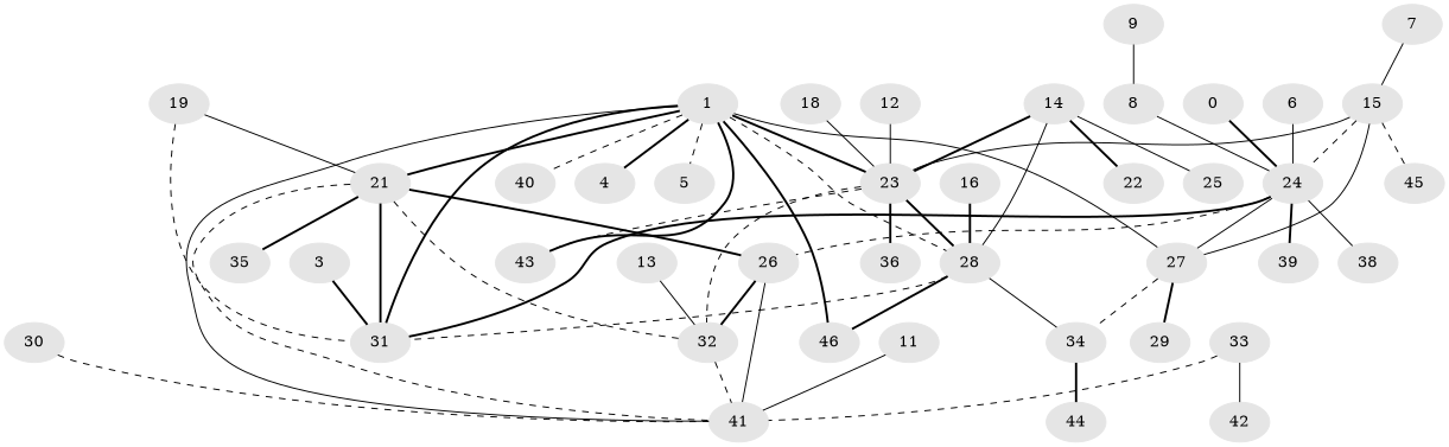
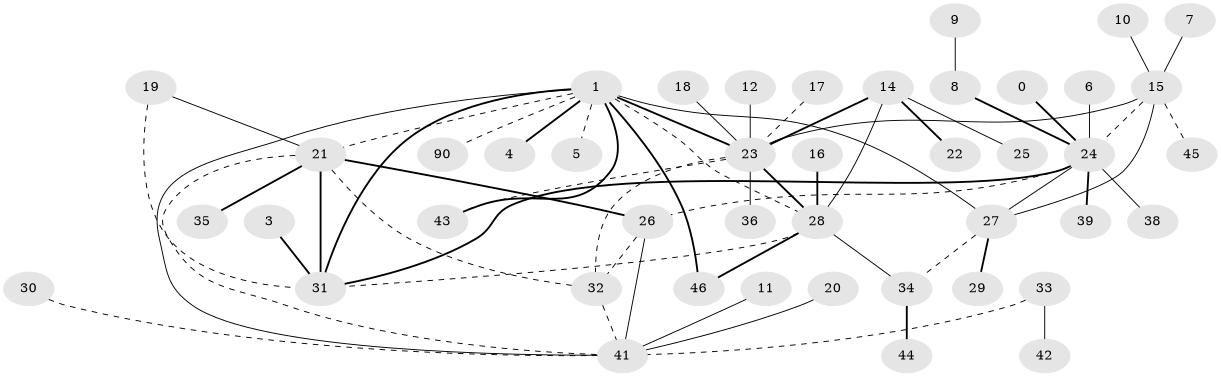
  graph {
    node [color=gray90 style=filled]
    edge [style=bold weight=1.0]
    1
    4
    5
    21
    23
    27
    28
    31
-   40
+   40 [label=90]
    41
    43
    46
    32
    26
    35
    36
    29
    34
    n19 [label=0]
    24
    38
    39
    3
    6
    7
    15
    45
    8
    9
+   10
    11
    12
-   13
    14
    22
    25
    16
+   17
    18
    19
+   20
    44
    30
    33
    42
    1 -- 4
    1 -- 5 [style=dashed]
-   1 -- 21
+   1 -- 21 [style=dashed]
    1 -- 23
    1 -- 27 [style=solid]
    1 -- 28 [style=dashed weight=2.0]
    1 -- 31
    1 -- 40 [style=dashed]
    1 -- 41 [style=solid]
    1 -- 43
    1 -- 46
    21 -- 31 [weight=2.0]
    21 -- 41 [style=dashed]
    21 -- 32 [style=dashed]
    21 -- 26
    21 -- 35
    23 -- 28
    23 -- 43 [style=dashed]
    23 -- 32 [style=dashed]
-   23 -- 36
+   23 -- 36 [style=solid]
    27 -- 29
    27 -- 34 [style=dashed]
    28 -- 31 [style=dashed]
    28 -- 46
    28 -- 34 [style=solid]
    32 -- 41 [style=dashed]
    26 -- 41 [style=solid]
-   26 -- 32
+   26 -- 32 [style=dashed]
    34 -- 44
    n19 -- 24
    24 -- 27 [style=solid]
    24 -- 31
    24 -- 26 [style=dashed]
    24 -- 38 [style=solid]
    24 -- 39
    3 -- 31
    6 -- 24 [style=solid]
    7 -- 15 [style=solid]
    15 -- 23 [style=solid]
    15 -- 27 [style=solid weight=2.0]
    15 -- 24 [style=dashed weight=2.0]
    15 -- 45 [style=dashed]
-   8 -- 24 [style=solid]
+   8 -- 24
    9 -- 8 [style=solid]
+   10 -- 15 [style=solid]
    11 -- 41 [style=solid]
    12 -- 23 [style=solid]
-   13 -- 32 [style=solid]
    14 -- 23 [weight=2.0]
    14 -- 28 [style=solid weight=2.0]
    14 -- 22
    14 -- 25 [style=solid]
    16 -- 28
+   17 -- 23 [style=dashed]
    18 -- 23 [style=solid]
    19 -- 21 [style=solid]
    19 -- 31 [style=dashed weight=2.0]
+   20 -- 41 [style=solid]
    30 -- 41 [style=dashed]
    33 -- 41 [style=dashed]
    33 -- 42 [style=solid]
  }
